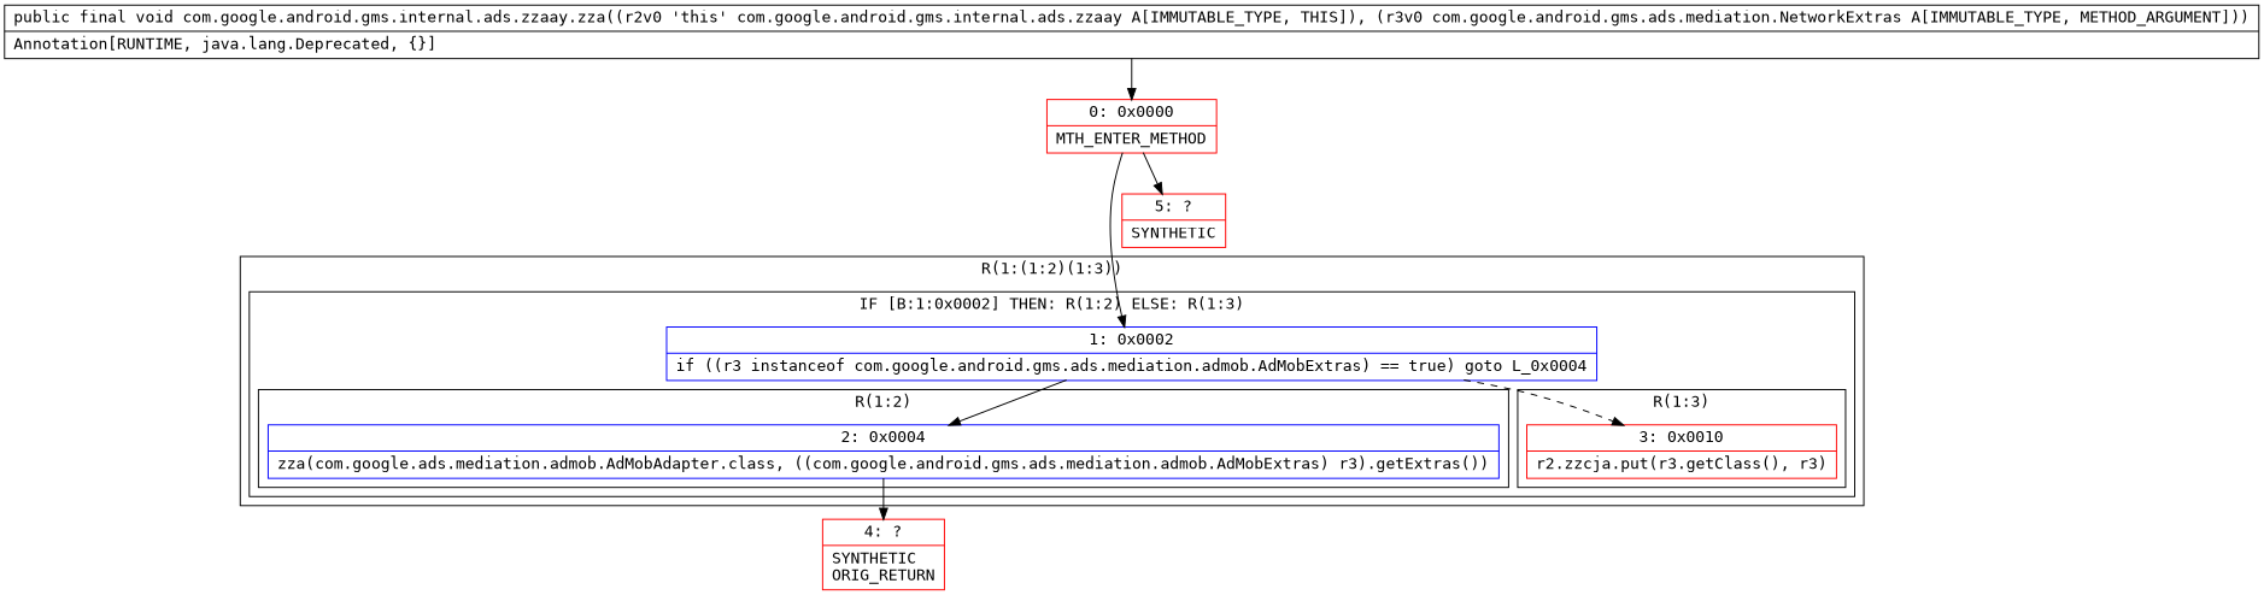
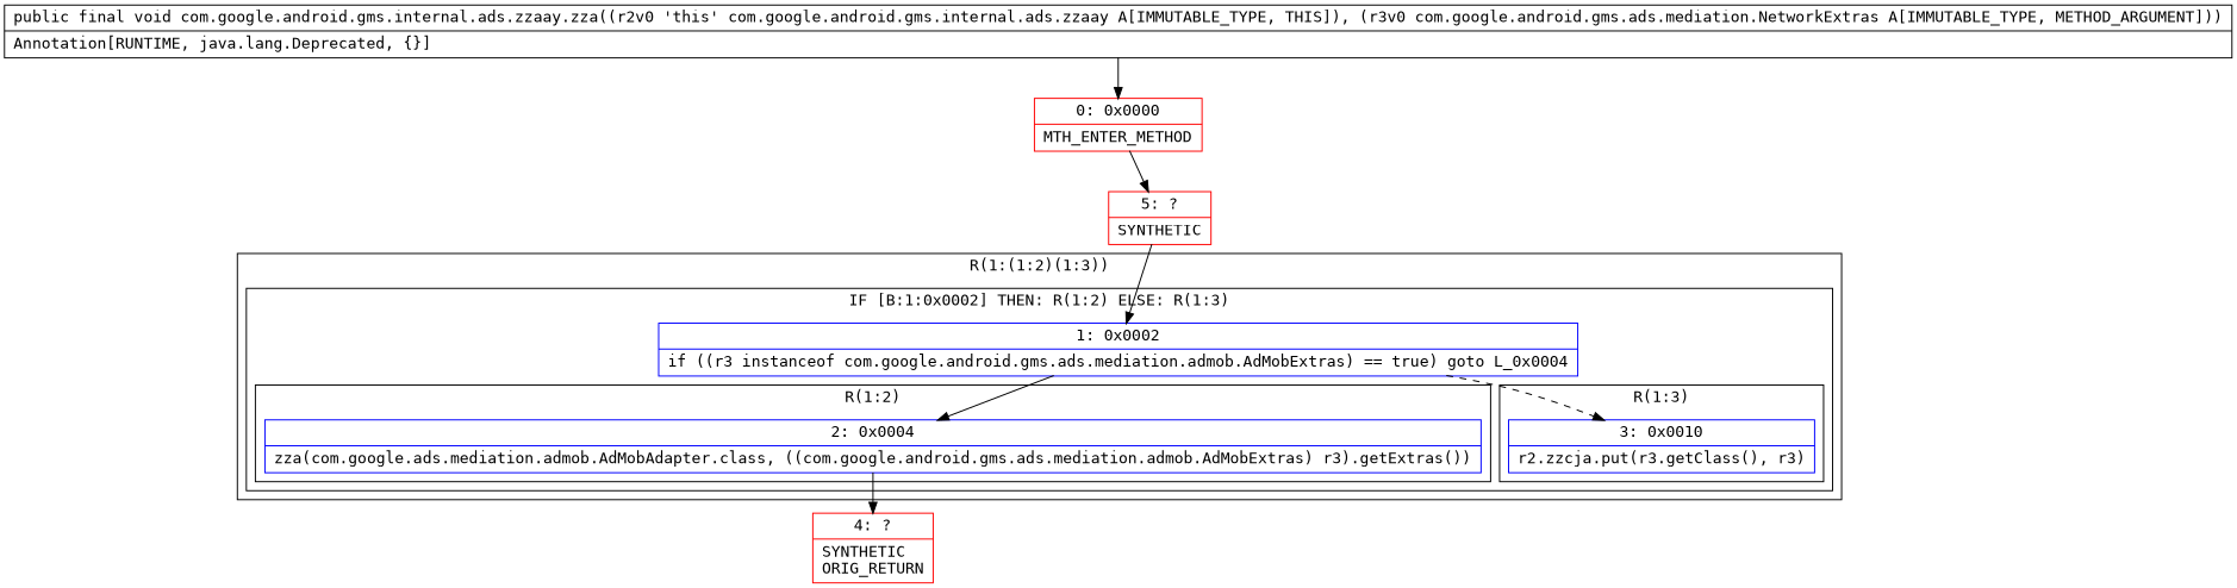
  digraph {
    fontname="DejaVu Sans Mono"
    node [color=blue fontname="DejaVu Sans Mono" shape=record]
    edge [fontname="DejaVu Sans Mono"]
    n1 [label="{2\:\ 0x0004|zza(com.google.ads.mediation.admob.AdMobAdapter.class, ((com.google.android.gms.ads.mediation.admob.AdMobExtras) r3).getExtras())\l}"]
-   n2 [color=red label="{3\:\ 0x0010|r2.zzcja.put(r3.getClass(), r3)\l}"]
+   n2 [label="{3\:\ 0x0010|r2.zzcja.put(r3.getClass(), r3)\l}"]
    n3 [label="{1\:\ 0x0002|if ((r3 instanceof com.google.android.gms.ads.mediation.admob.AdMobExtras) == true) goto L_0x0004\l}"]
    n4 [color=red label="{4\:\ ?|SYNTHETIC\lORIG_RETURN\l}"]
    n5 [color=red label="{5\:\ ?|SYNTHETIC\l}"]
    n6 [color=red label="{0\:\ 0x0000|MTH_ENTER_METHOD\l}"]
    n7 [label="{public final void com.google.android.gms.internal.ads.zzaay.zza((r2v0 'this' com.google.android.gms.internal.ads.zzaay A[IMMUTABLE_TYPE, THIS]), (r3v0 com.google.android.gms.ads.mediation.NetworkExtras A[IMMUTABLE_TYPE, METHOD_ARGUMENT]))  | Annotation[RUNTIME, java.lang.Deprecated, \{\}]\l}" color=""]
    subgraph cluster_1 {
      label="R(1:(1:2)(1:3))"
      subgraph cluster_2 {
        label="IF [B:1:0x0002] THEN: R(1:2) ELSE: R(1:3)"
        n3
        subgraph cluster_3 {
          label="R(1:2)"
          n1
        }
        subgraph cluster_4 {
          label="R(1:3)"
          n2
        }
      }
    }
    n1 -> n4
    n3 -> n1
    n3 -> n2 [style=dashed]
-   n6 -> n3
+   n5 -> n3
    n6 -> n5
    n7 -> n6
  }
